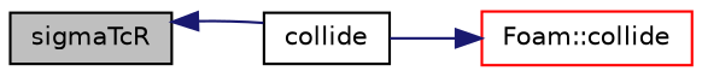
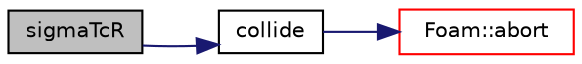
  digraph {
    rankdir=LR
    node [color=black fontname=Helvetica fontsize=10 shape=record]
    edge [color=midnightblue fontname=Helvetica fontsize=10 labelfontname=Helvetica labelfontsize=10 style=solid]
    n1 [fillcolor=grey75 fontcolor=black height=0.2 label=sigmaTcR style=filled width=0.4]
    n2 [height=0.2 label=collide width=0.4]
-   n3 [color=red height=0.2 label="Foam::collide" width=0.4]
-   n2 -> n1
+   n3 [color=red height=0.2 label="Foam::abort" width=0.4]
+   n1 -> n2
    n2 -> n3
  }
